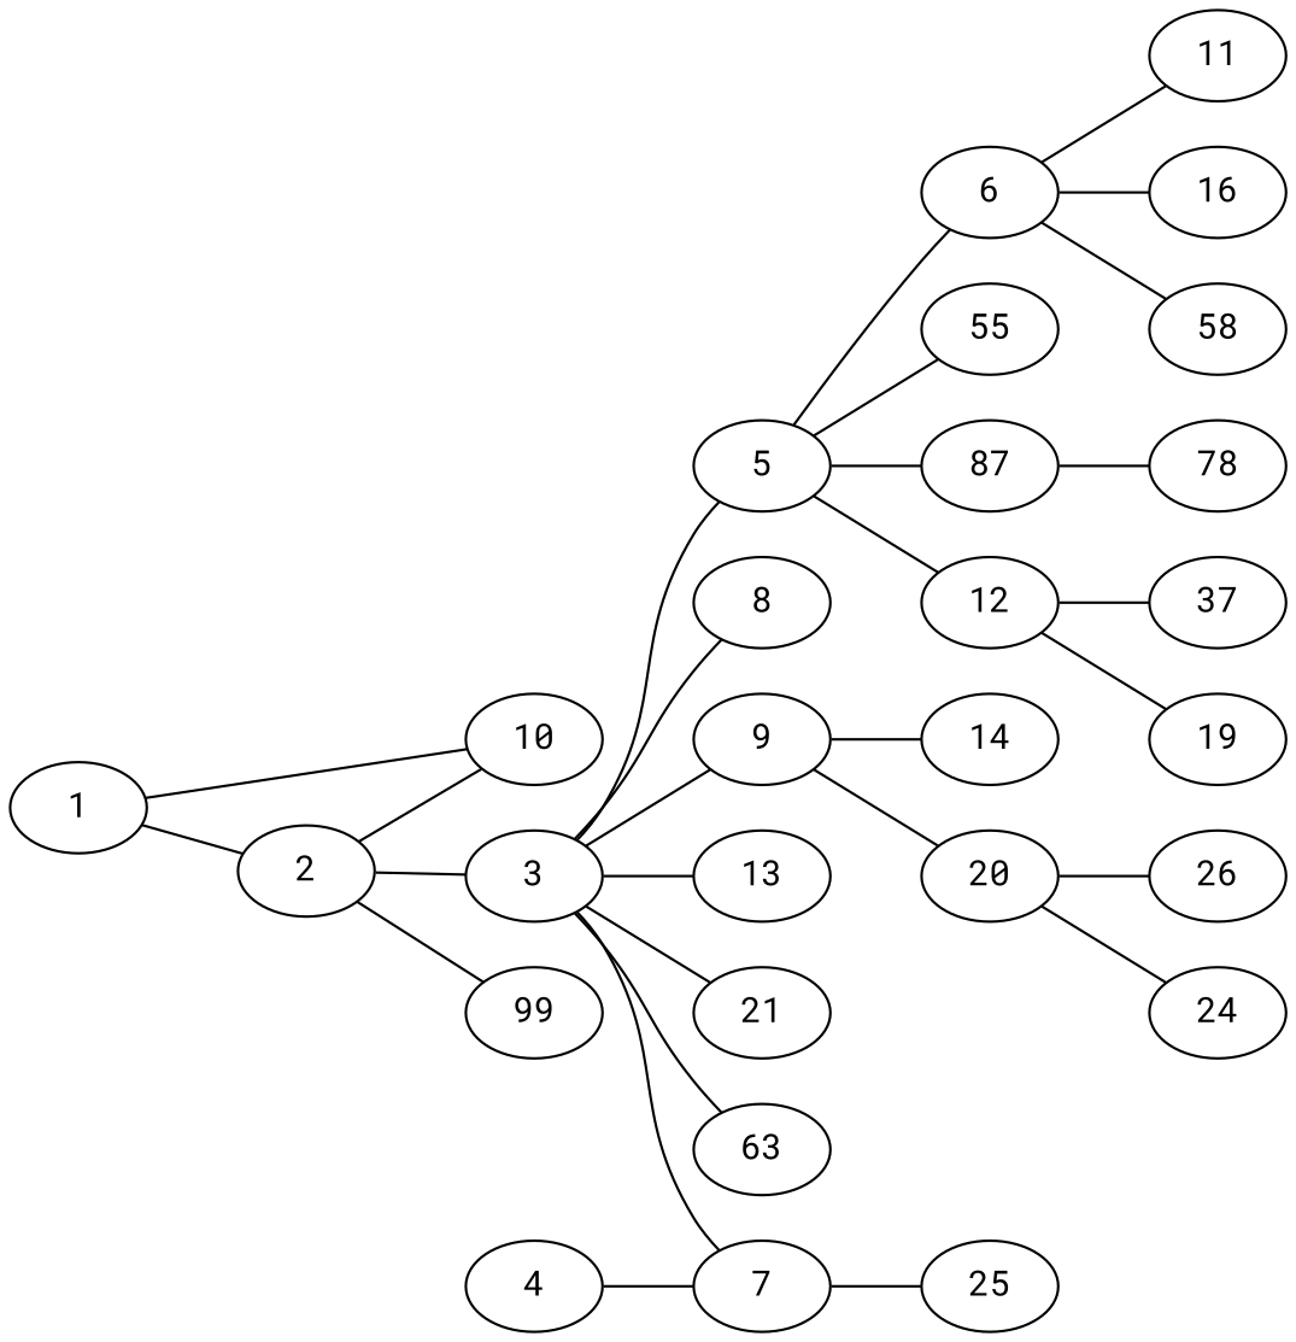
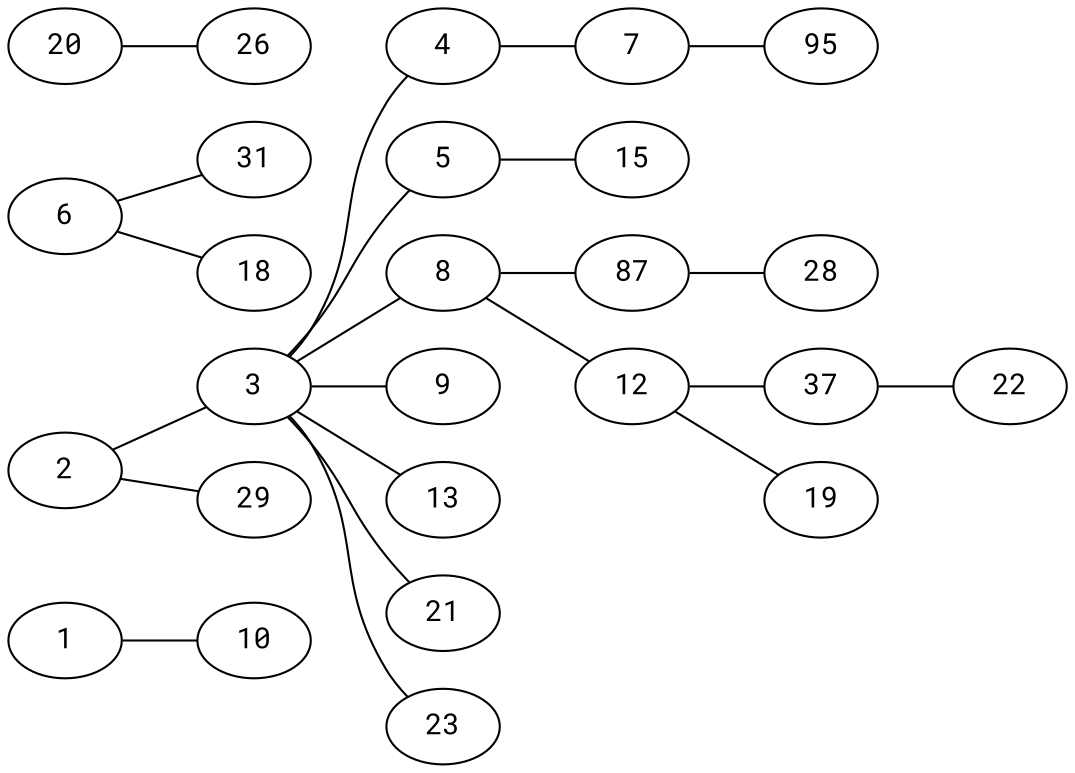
  graph {
    fontname="Roboto Mono"
    rankdir=LR
    node [fontname="Roboto Mono"]
    edge [fontname="Roboto Mono"]
    1
    2
    10
    3
-   29 [label=99]
+   29
    4
    5
    8
    9
    13
    21
-   23 [label=63]
+   23
    7
    6
-   15 [label=55]
+   15
    n16 [label=87]
    12
-   14
    20
-   25
-   11
-   16
-   18 [label=58]
-   28 [label=78]
+   25 [label=95]
+   11 [label=31]
+   18
+   28
    n25 [label=37]
    19
    26
-   24
-   1 -- 2
+   22
    1 -- 10
-   2 -- 10
    2 -- 3
    2 -- 29
-   3 -- 7
+   3 -- 4
    3 -- 5
    3 -- 8
    3 -- 9
    3 -- 13
    3 -- 21
    3 -- 23
    4 -- 7
-   5 -- 6
    5 -- 15
-   5 -- n16
-   5 -- 12
-   9 -- 14
-   9 -- 20
+   8 -- n16
+   8 -- 12
    7 -- 25
    6 -- 11
-   6 -- 16
    6 -- 18
    n16 -- 28
    12 -- n25
    12 -- 19
    20 -- 26
-   20 -- 24
+   n25 -- 22
  }
